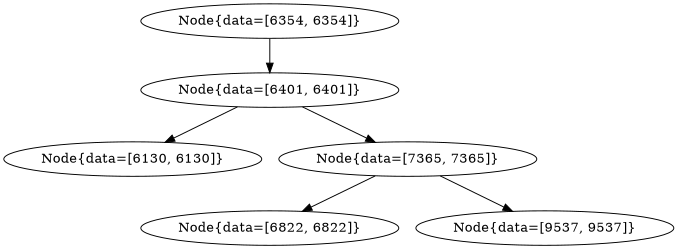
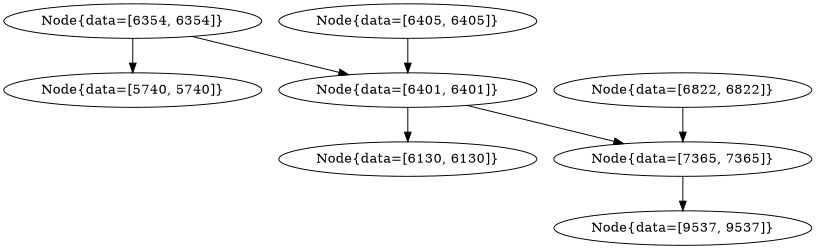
  digraph {
    n1 [label="Node{data=[6354, 6354]}"]
+   n2 [label="Node{data=[5740, 5740]}"]
    n3 [label="Node{data=[6401, 6401]}"]
+   n4 [label="Node{data=[6405, 6405]}"]
    n5 [label="Node{data=[6130, 6130]}"]
    n6 [label="Node{data=[7365, 7365]}"]
    n7 [label="Node{data=[6822, 6822]}"]
    n8 [label="Node{data=[9537, 9537]}"]
+   n1 -> n2
    n1 -> n3
    n3 -> n5
    n3 -> n6
-   n6 -> n7
+   n4 -> n3
+   n7 -> n6
    n6 -> n8
  }
